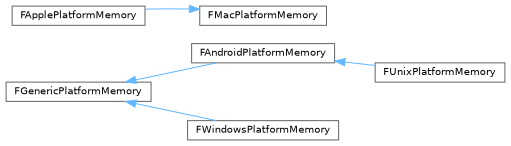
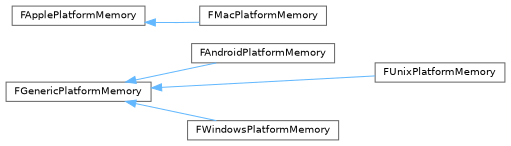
  digraph {
    rankdir=LR
    node [color=grey40 fillcolor=white fontname=Helvetica fontsize=10 shape=box style=filled]
    edge [color=steelblue1 dir=back fontname=Helvetica fontsize=10 labelfontname=Helvetica labelfontsize=10 style=solid]
    n1 [height=0.2 label=FGenericPlatformMemory width=0.4]
    n2 [height=0.2 label=FAndroidPlatformMemory width=0.4]
    n3 [height=0.2 label=FUnixPlatformMemory width=0.4]
    n4 [height=0.2 label=FWindowsPlatformMemory width=0.4]
    n5 [height=0.2 label=FApplePlatformMemory width=0.4]
    n6 [height=0.2 label=FMacPlatformMemory width=0.4]
    n1 -> n2
-   n2 -> n3
+   n1 -> n3
    n1 -> n4
-   n6 -> n5
+   n5 -> n6
  }
